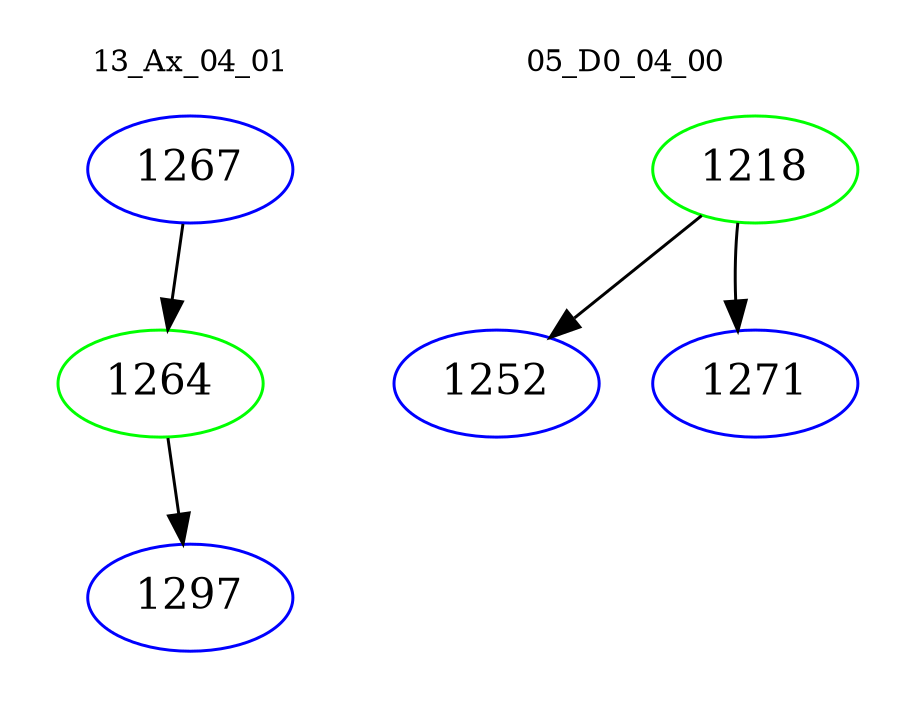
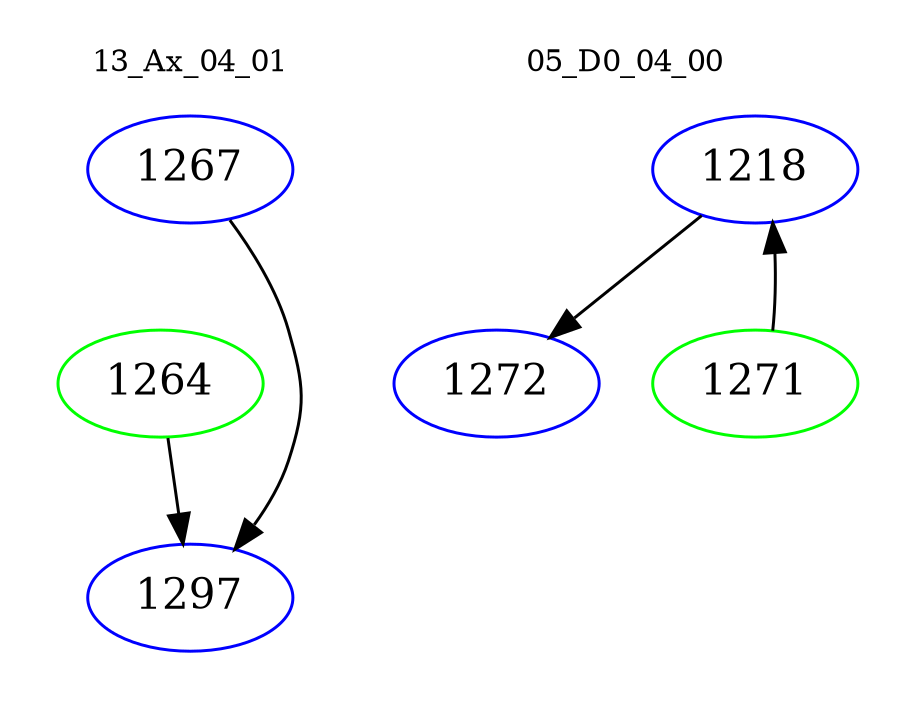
  digraph {
    node [color=blue]
    edge [color=black]
    n1 [label=1267]
    n2 [color=green label=1264]
    n3 [label=1297]
-   n4 [label=1252]
-   n5 [color=green label=1218]
-   n6 [label=1271]
+   n4 [label=1272]
+   n5 [label=1218]
+   n6 [color=green label=1271]
    subgraph cluster_1 {
      color=white
      fontsize=10
      label="13_Ax_04_01"
      n1
      n2
      n3
    }
    subgraph cluster_2 {
      color=white
      fontsize=10
      label="05_D0_04_00"
      n4
      n5
      n6
    }
-   n1 -> n2
+   n1 -> n3
    n2 -> n3
    n5 -> n4
-   n5 -> n6
+   n6 -> n5
  }
